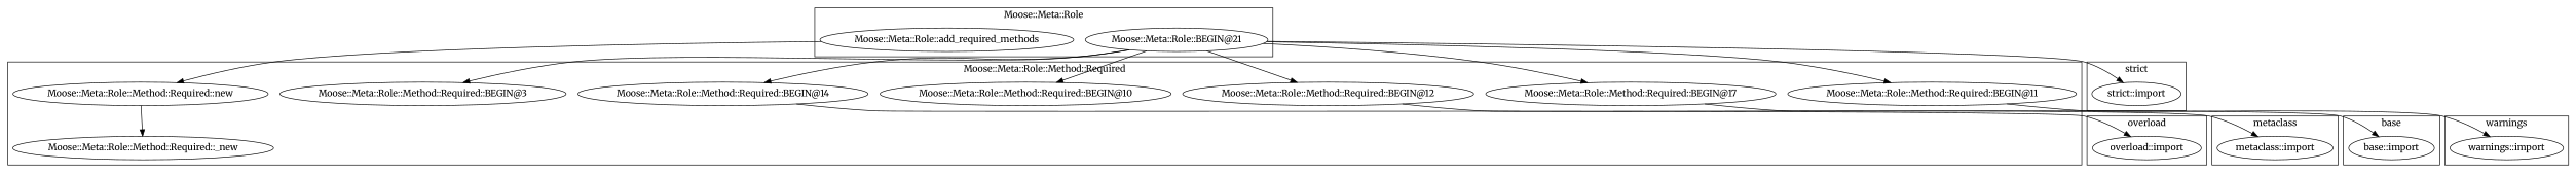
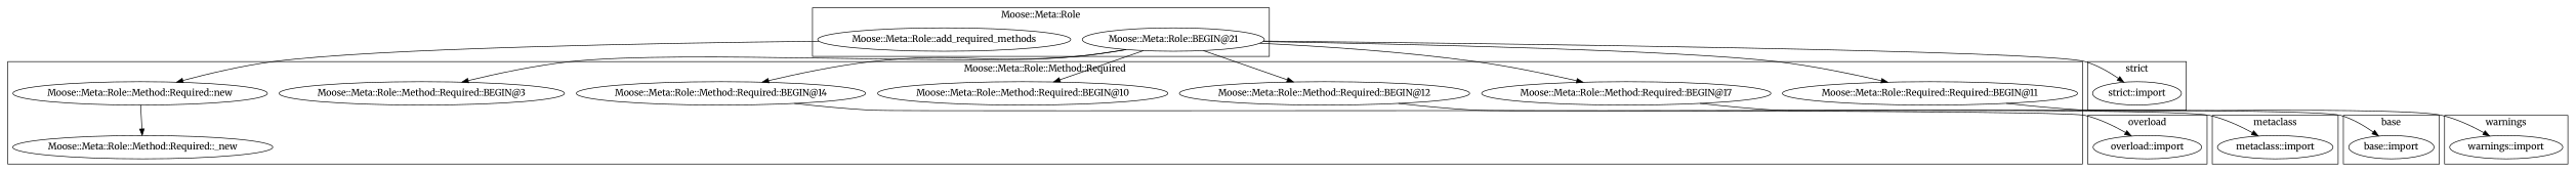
  digraph {
    fontname=Merriweather
    node [fontname=Merriweather]
    edge [fontname=Merriweather]
    "base::import"
    "metaclass::import"
    "overload::import"
    "Moose::Meta::Role::Method::Required::BEGIN@14"
    "Moose::Meta::Role::Method::Required::BEGIN@12"
    "Moose::Meta::Role::Method::Required::BEGIN@17"
    "Moose::Meta::Role::Method::Required::_new"
    "Moose::Meta::Role::Method::Required::BEGIN@10"
-   "Moose::Meta::Role::Method::Required::BEGIN@11"
+   "Moose::Meta::Role::Method::Required::BEGIN@11" [label="Moose::Meta::Role::Required::Required::BEGIN@11"]
    "Moose::Meta::Role::Method::Required::new"
    "Moose::Meta::Role::Method::Required::BEGIN@3"
    "warnings::import"
    "Moose::Meta::Role::add_required_methods"
    "Moose::Meta::Role::BEGIN@21"
    "strict::import"
    subgraph cluster_1 {
      label=base
      "base::import"
    }
    subgraph cluster_2 {
      label=metaclass
      "metaclass::import"
    }
    subgraph cluster_3 {
      label=overload
      "overload::import"
    }
    subgraph cluster_4 {
      label="Moose::Meta::Role::Method::Required"
      "Moose::Meta::Role::Method::Required::BEGIN@14"
      "Moose::Meta::Role::Method::Required::BEGIN@12"
      "Moose::Meta::Role::Method::Required::BEGIN@17"
      "Moose::Meta::Role::Method::Required::_new"
      "Moose::Meta::Role::Method::Required::BEGIN@10"
      "Moose::Meta::Role::Method::Required::BEGIN@11"
      "Moose::Meta::Role::Method::Required::new"
      "Moose::Meta::Role::Method::Required::BEGIN@3"
    }
    subgraph cluster_5 {
      label=warnings
      "warnings::import"
    }
    subgraph cluster_6 {
      label="Moose::Meta::Role"
      "Moose::Meta::Role::add_required_methods"
      "Moose::Meta::Role::BEGIN@21"
    }
    subgraph cluster_7 {
      label="strict"
      "strict::import"
    }
    "Moose::Meta::Role::Method::Required::BEGIN@14" -> "overload::import"
    "Moose::Meta::Role::Method::Required::BEGIN@12" -> "metaclass::import"
    "Moose::Meta::Role::Method::Required::BEGIN@17" -> "base::import"
    "Moose::Meta::Role::Method::Required::BEGIN@11" -> "warnings::import"
    "Moose::Meta::Role::Method::Required::new" -> "Moose::Meta::Role::Method::Required::_new"
    "Moose::Meta::Role::add_required_methods" -> "Moose::Meta::Role::Method::Required::new"
    "Moose::Meta::Role::BEGIN@21" -> "Moose::Meta::Role::Method::Required::BEGIN@14"
    "Moose::Meta::Role::BEGIN@21" -> "Moose::Meta::Role::Method::Required::BEGIN@12"
    "Moose::Meta::Role::BEGIN@21" -> "Moose::Meta::Role::Method::Required::BEGIN@17"
    "Moose::Meta::Role::BEGIN@21" -> "Moose::Meta::Role::Method::Required::BEGIN@10"
    "Moose::Meta::Role::BEGIN@21" -> "Moose::Meta::Role::Method::Required::BEGIN@11"
    "Moose::Meta::Role::BEGIN@21" -> "Moose::Meta::Role::Method::Required::BEGIN@3"
    "Moose::Meta::Role::BEGIN@21" -> "strict::import"
  }
